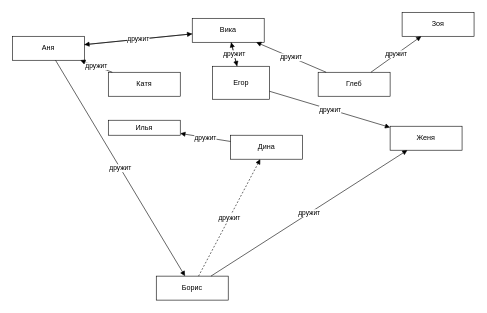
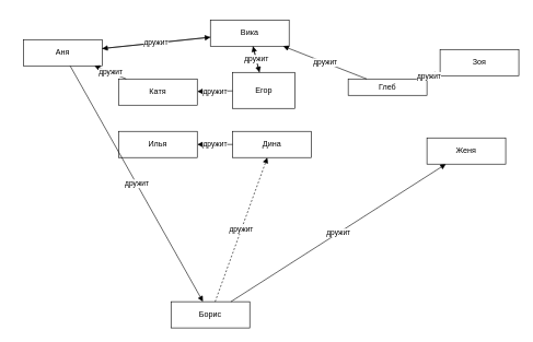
  <mxCell id="0" />
  <mxCell id="1" parent="0" />
- <mxCell id="2" value="Аня" style="shape=rectangle;whiteSpace=wrap;html=1;" vertex="1" parent="1"><mxGeometry x="20" y="60" width="120" height="40" as="geometry" /></mxCell>
+ <mxCell id="2" value="Аня" style="shape=rectangle;whiteSpace=wrap;html=1;" vertex="1" parent="1"><mxGeometry x="35" y="60" width="120" height="40" as="geometry" /></mxCell>
  <mxCell id="3" value="Борис" style="shape=rectangle;whiteSpace=wrap;html=1;" vertex="1" parent="1"><mxGeometry x="260" y="460" width="120" height="40" as="geometry" /></mxCell>
  <mxCell id="4" value="Вика" style="shape=rectangle;whiteSpace=wrap;html=1;" vertex="1" parent="1"><mxGeometry x="320" y="30" width="120" height="40" as="geometry" /></mxCell>
- <mxCell id="5" value="Глеб" style="shape=rectangle;whiteSpace=wrap;html=1;" vertex="1" parent="1"><mxGeometry x="530" y="120" width="120" height="40" as="geometry" /></mxCell>
- <mxCell id="6" value="Дина" style="shape=rectangle;whiteSpace=wrap;html=1;" vertex="1" parent="1"><mxGeometry x="384" y="225" width="120" height="40" as="geometry" /></mxCell>
+ <mxCell id="5" value="Глеб" style="shape=rectangle;whiteSpace=wrap;html=1;" vertex="1" parent="1"><mxGeometry x="530" y="120" width="120" height="25" as="geometry" /></mxCell>
+ <mxCell id="6" value="Дина" style="shape=rectangle;whiteSpace=wrap;html=1;" vertex="1" parent="1"><mxGeometry x="354" y="200" width="120" height="40" as="geometry" /></mxCell>
  <mxCell id="7" value="Егор" style="shape=rectangle;whiteSpace=wrap;html=1;" vertex="1" parent="1"><mxGeometry x="354" y="110" width="95" height="55" as="geometry" /></mxCell>
  <mxCell id="8" value="Женя" style="shape=rectangle;whiteSpace=wrap;html=1;" vertex="1" parent="1"><mxGeometry x="650" y="210" width="120" height="40" as="geometry" /></mxCell>
- <mxCell id="9" value="Зоя" style="shape=rectangle;whiteSpace=wrap;html=1;" vertex="1" parent="1"><mxGeometry x="670" y="20" width="120" height="40" as="geometry" /></mxCell>
- <mxCell id="10" value="Илья" style="shape=rectangle;whiteSpace=wrap;html=1;" vertex="1" parent="1"><mxGeometry x="180" y="200" width="120" height="25" as="geometry" /></mxCell>
+ <mxCell id="9" value="Зоя" style="shape=rectangle;whiteSpace=wrap;html=1;" vertex="1" parent="1"><mxGeometry x="670" y="75" width="120" height="40" as="geometry" /></mxCell>
+ <mxCell id="10" value="Илья" style="shape=rectangle;whiteSpace=wrap;html=1;" vertex="1" parent="1"><mxGeometry x="180" y="200" width="120" height="40" as="geometry" /></mxCell>
  <mxCell id="11" value="Катя" style="shape=rectangle;whiteSpace=wrap;html=1;" vertex="1" parent="1"><mxGeometry x="180" y="120" width="120" height="40" as="geometry" /></mxCell>
  <mxCell id="12" value="дружит" style="endArrow=block;html=1;" edge="1" parent="1" source="2" target="3"><mxGeometry relative="1" as="geometry" /></mxCell>
  <mxCell id="13" value="дружит" style="endArrow=block;html=1;" edge="1" parent="1" source="2" target="4"><mxGeometry relative="1" as="geometry" /></mxCell>
  <mxCell id="14" value="дружит" style="endArrow=block;html=1;" edge="1" parent="1" source="3" target="8"><mxGeometry relative="1" as="geometry" /></mxCell>
  <mxCell id="15" value="дружит" style="endArrow=block;html=1;dashed=1;" edge="1" parent="1" source="3" target="6"><mxGeometry relative="1" as="geometry" /></mxCell>
  <mxCell id="16" value="дружит" style="endArrow=block;html=1;" edge="1" parent="1" source="4" target="7"><mxGeometry relative="1" as="geometry" /></mxCell>
  <mxCell id="17" value="дружит" style="endArrow=block;html=1;" edge="1" parent="1" source="4" target="2"><mxGeometry relative="1" as="geometry" /></mxCell>
  <mxCell id="18" value="дружит" style="endArrow=block;html=1;" edge="1" parent="1" source="5" target="4"><mxGeometry relative="1" as="geometry" /></mxCell>
  <mxCell id="19" value="дружит" style="endArrow=block;html=1;" edge="1" parent="1" source="5" target="9"><mxGeometry relative="1" as="geometry" /></mxCell>
  <mxCell id="20" value="дружит" style="endArrow=block;html=1;" edge="1" parent="1" source="6" target="10"><mxGeometry relative="1" as="geometry" /></mxCell>
- <mxCell id="21" value="дружит" style="endArrow=block;html=1;" edge="1" parent="1" source="7" target="8"><mxGeometry relative="1" as="geometry" /></mxCell>
+ <mxCell id="21" value="дружит" style="endArrow=block;html=1;" edge="1" parent="1" source="7" target="11"><mxGeometry relative="1" as="geometry" /></mxCell>
  <mxCell id="22" value="дружит" style="endArrow=block;html=1;" edge="1" parent="1" source="7" target="4"><mxGeometry relative="1" as="geometry" /></mxCell>
  <mxCell id="23" value="дружит" style="endArrow=block;html=1;" edge="1" parent="1" source="11" target="2"><mxGeometry relative="1" as="geometry" /></mxCell>
